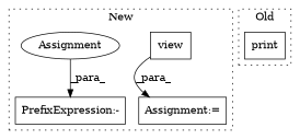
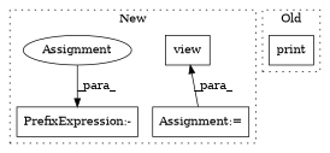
  digraph {
    node [a=32 l=1 shape=box]
    n1 [l="5,1" label=view s="3172,3191"]
    n2 [a=38 label="PrefixExpression:-" s=3189]
    n3 [a=34 label=Assignment s=3190 shape=ellipse]
    n4 [a=7 label="Assignment:=" s=3167]
    n5 [l="6,1" label=print s="3155,3170"]
    subgraph cluster_1 {
      label=New
      style=dotted
      n1
      n2
      n3
      n4
    }
    subgraph cluster_2 {
      label=Old
      style=dotted
      n5
    }
-   n1 -> n4 [label=_para_]
+   n4 -> n1 [label=_para_]
    n3 -> n2 [label=_para_]
  }
